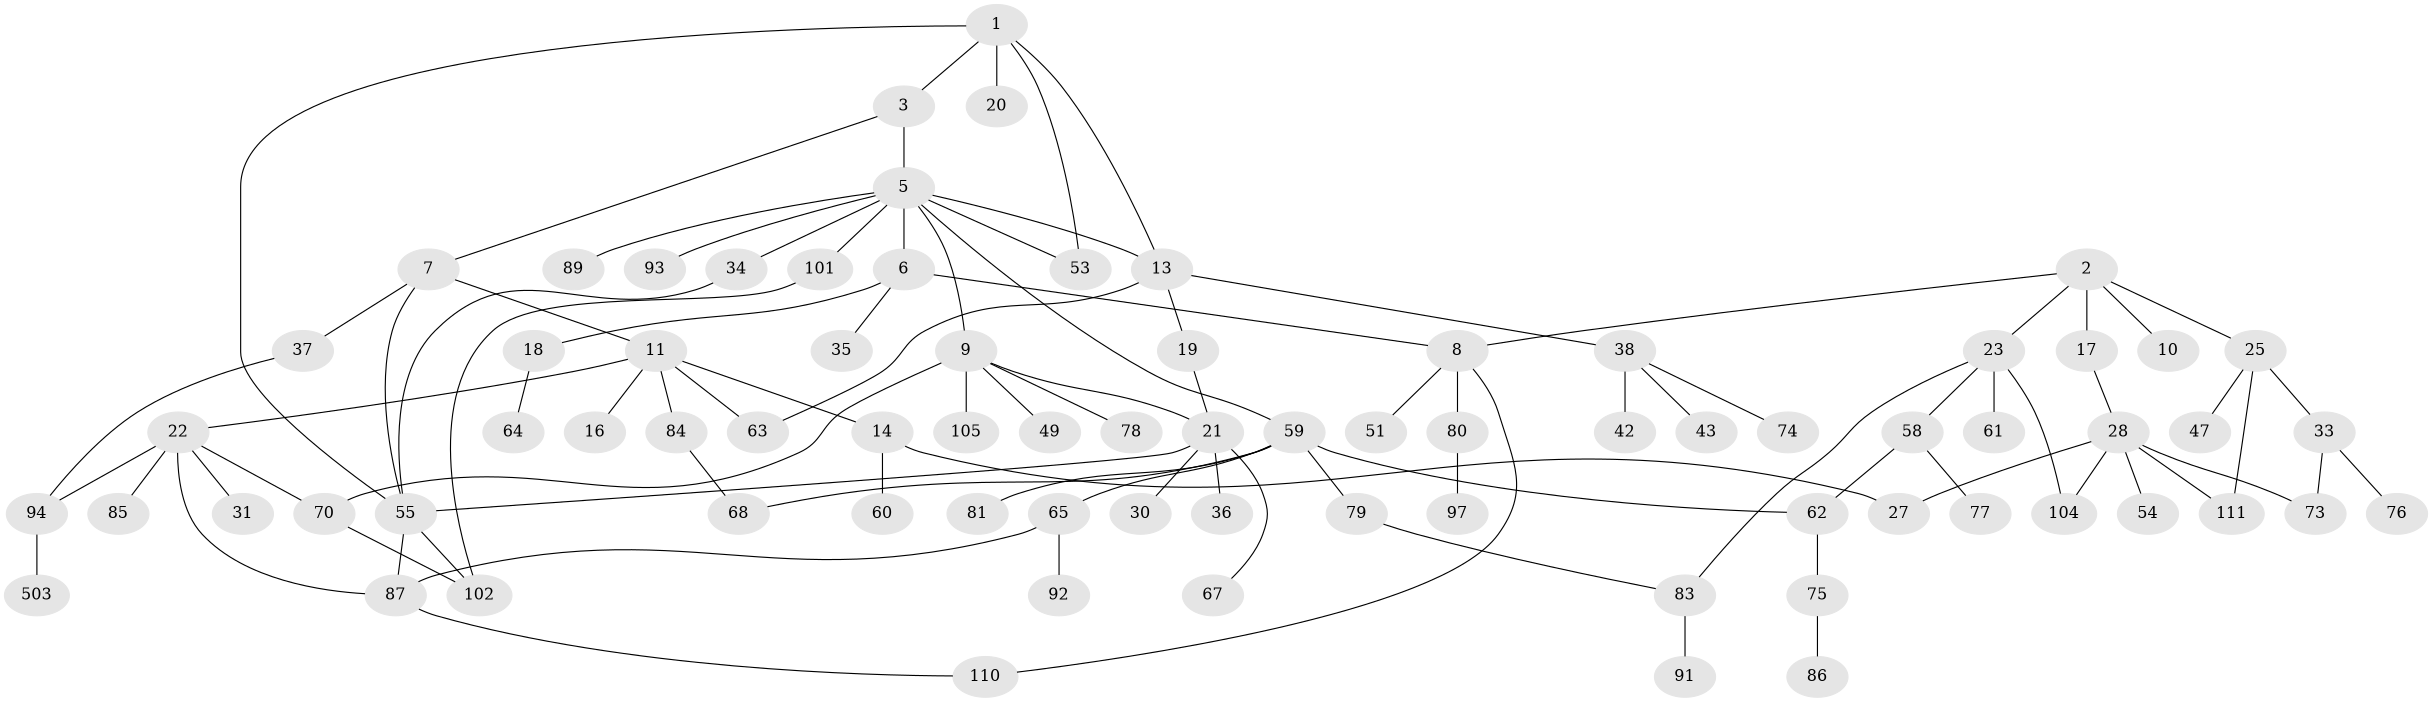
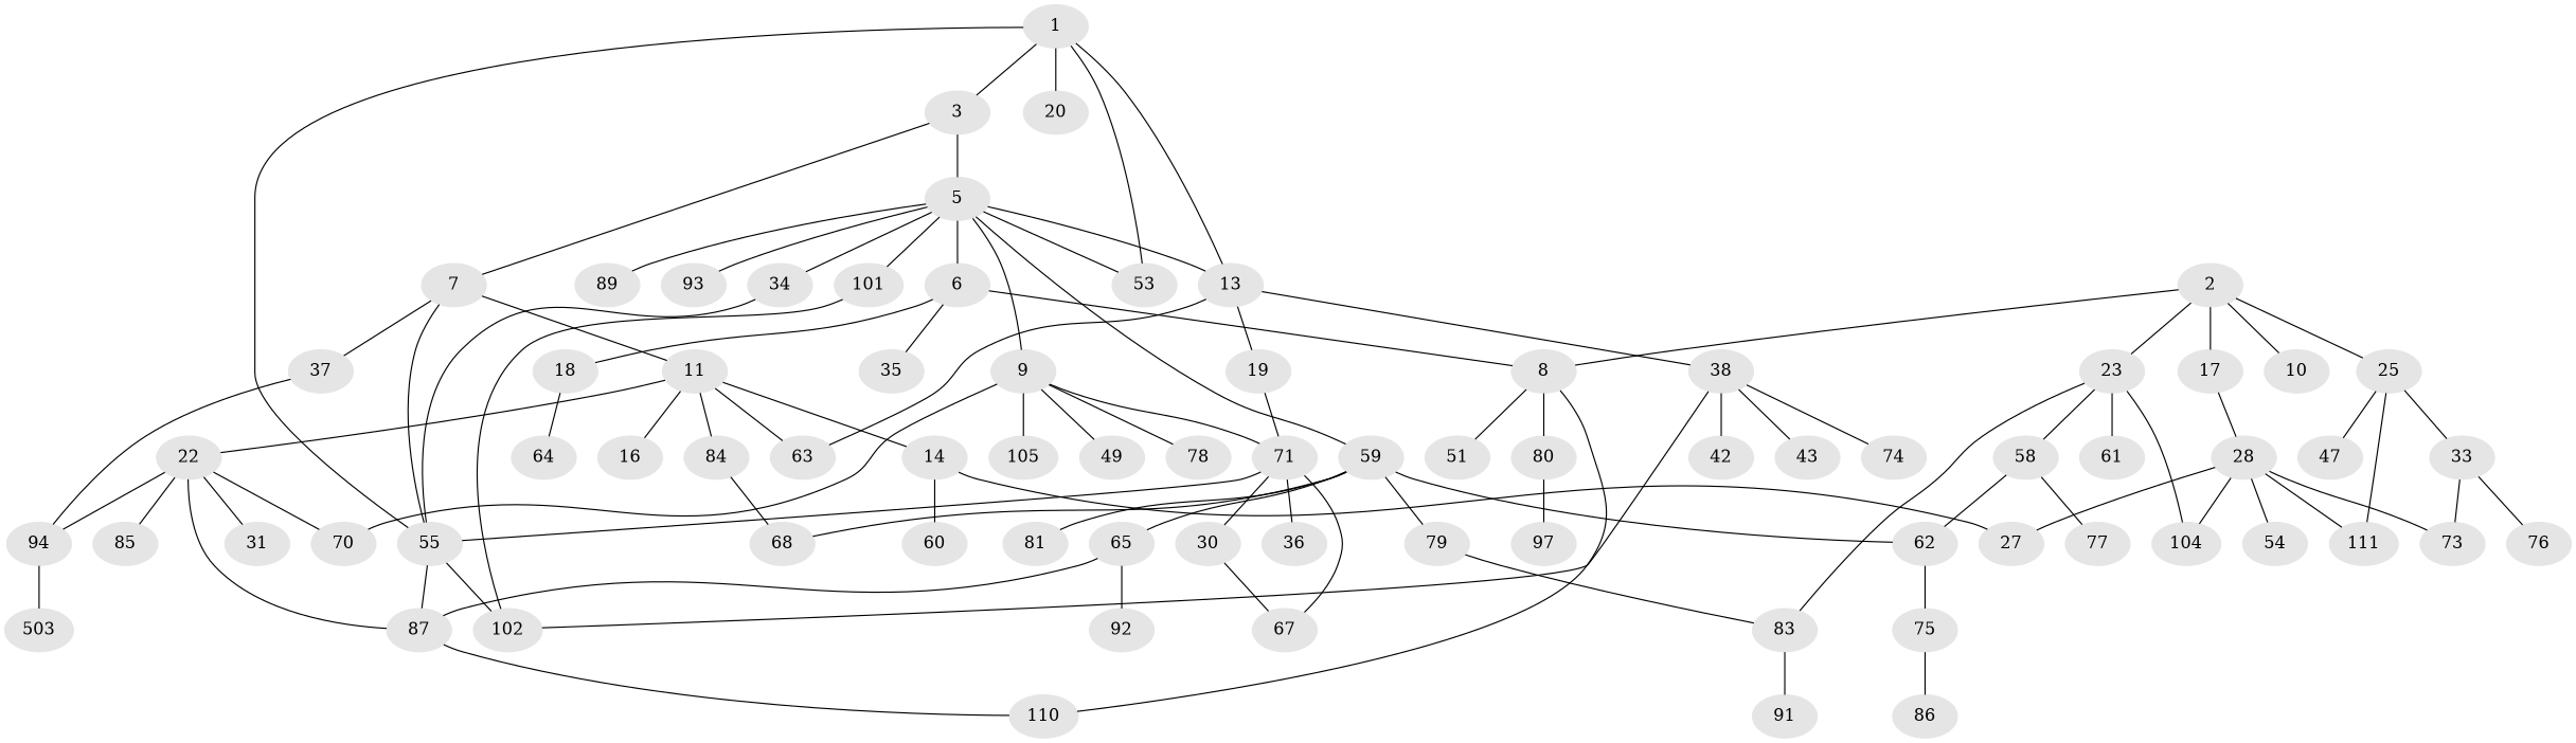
  graph {
    node [color=gray90 style=filled]
    1 [super="+45"]
    3 [super="+107"]
    13 [super="+24"]
    20
    53
    55
    2 [super="+4"]
    8 [super="+88"]
    10
    17
    23 [super="+57"]
    25 [super="+29"]
    5 [super="+48"]
    7 [super="+46"]
    63
    19
    38 [super="+40"]
    87 [super="+100"]
    102 [super="+109"]
    51
    80
    110
    n23 [label=28 super="+98"]
    58 [super="+72"]
    61
    83
    104
    33 [super="+52"]
    47 [super="+82"]
    111
    6 [super="+56"]
    9 [super="+15"]
    34 [super="+39"]
    59 [super="+71"]
    89
    101
    93
    11 [super="+12"]
    37
    18 [super="+28"]
    35 [super="+41"]
-   21 [super="+32"]
+   21 [super="+32" label=71]
    49
    70
    78
    105
    62 [super="+66"]
    68 [super="+90"]
    65 [super="+96"]
    79
    81
    64
    14 [super="+50"]
    16
    22 [super="+69"]
    84
    94 [super="+95"]
    97
    30
    36
    67
    27 [super="+44"]
    60
    31
    85
    42
    43
    74
    54
    73 [super="+99"]
    n71 [label=503 super="+112"]
    77
    91
    76
    75
    92
    86 [super="+108"]
    1 -- 3
    1 -- 13
    1 -- 20
    1 -- 53
    1 -- 55
    3 -- 5
    3 -- 7
    13 -- 63
    13 -- 19
    13 -- 38
    55 -- 87
    55 -- 102
    2 -- 8
    2 -- 10
    2 -- 17
    2 -- 23
    2 -- 25
    8 -- 51
    8 -- 80
    8 -- 110
    17 -- n23
    23 -- 58
    23 -- 61
    23 -- 83
    23 -- 104
    25 -- 33
    25 -- 47
    25 -- 111
    5 -- 13
    5 -- 53
    5 -- 6
    5 -- 9
    5 -- 34
    5 -- 59
    5 -- 89
    5 -- 101
    5 -- 93
    7 -- 55
    7 -- 11
    7 -- 37
    19 -- 21
-   70 -- 102
+   38 -- 102
    38 -- 42
    38 -- 43
    38 -- 74
    87 -- 110
    80 -- 97
    n23 -- 104
    n23 -- 111
    n23 -- 27
    n23 -- 54
    n23 -- 73
    58 -- 62
    58 -- 77
    83 -- 91
    33 -- 73
    33 -- 76
    6 -- 8
    6 -- 18
    6 -- 35
    9 -- 21
    9 -- 49
    9 -- 70
    9 -- 78
    9 -- 105
    34 -- 55
    59 -- 62
    59 -- 68
    59 -- 65
    59 -- 79
    59 -- 81
    101 -- 102
    11 -- 63
    11 -- 14
    11 -- 16
    11 -- 22
    11 -- 84
    37 -- 94
    18 -- 64
    21 -- 55
    21 -- 30
    21 -- 36
    21 -- 67
    62 -- 75
    65 -- 87
    65 -- 92
    79 -- 83
    14 -- 27
    14 -- 60
    22 -- 87
    22 -- 70
    22 -- 94
    22 -- 31
    22 -- 85
    84 -- 68
    94 -- n71
+   30 -- 67
    75 -- 86
  }
